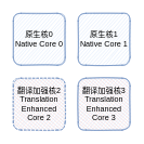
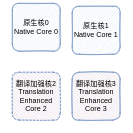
  <mxCell id="0" />
  <mxCell id="1" parent="0" />
  <mxCell id="2" value="" style="rounded=1;whiteSpace=wrap;html=1;sketch=1;gradientDirection=east;fillColor=#f8cecc;strokeColor=none;rotation=90;" parent="1" vertex="1"><mxGeometry x="20" y="120" width="80" height="80" as="geometry" /></mxCell>
  <mxCell id="3" value="" style="rounded=1;whiteSpace=wrap;html=1;sketch=1;gradientDirection=east;fillColor=#f8cecc;strokeColor=none;rotation=90;" parent="1" vertex="1"><mxGeometry x="120" y="120" width="80" height="80" as="geometry" /></mxCell>
- <mxCell id="4" value="原生核0&lt;br&gt;Native Core 0" style="rounded=1;whiteSpace=wrap;html=1;fillColor=#dae8fc;strokeColor=#6c8ebf;sketch=1;" parent="1" vertex="1"><mxGeometry x="20" y="20" width="80" height="80" as="geometry" /></mxCell>
- <mxCell id="5" value="原生核1&lt;br&gt;Native Core 1" style="rounded=1;whiteSpace=wrap;html=1;fillColor=#dae8fc;strokeColor=#6c8ebf;sketch=1;" parent="1" vertex="1"><mxGeometry x="120" y="20" width="80" height="80" as="geometry" /></mxCell>
+ <mxCell id="4" value="原生核0&lt;br&gt;Native Core 0" style="rounded=1;whiteSpace=wrap;html=1;fillColor=#dae8fc;strokeColor=#6c8ebf;sketch=1;" parent="1" vertex="1"><mxGeometry x="20" y="5" width="80" height="80" as="geometry" /></mxCell>
+ <mxCell id="5" value="原生核1&lt;br&gt;Native Core 1" style="rounded=1;whiteSpace=wrap;html=1;fillColor=#dae8fc;strokeColor=#6c8ebf;sketch=1;" parent="1" vertex="1"><mxGeometry x="120" y="10" width="80" height="80" as="geometry" /></mxCell>
  <mxCell id="6" value="翻译加强核2&lt;br&gt;Translation Enhanced Core 2" style="rounded=1;whiteSpace=wrap;html=1;fillColor=#dae8fc;strokeColor=#6c8ebf;gradientDirection=east;sketch=1;dashed=1;" parent="1" vertex="1"><mxGeometry x="20" y="120" width="80" height="80" as="geometry" /></mxCell>
  <mxCell id="7" value="翻译加强核3&lt;br&gt;Translation Enhanced Core 3" style="rounded=1;whiteSpace=wrap;html=1;fillColor=#dae8fc;strokeColor=#6c8ebf;gradientDirection=east;sketch=1;" parent="1" vertex="1"><mxGeometry x="120" y="120" width="80" height="80" as="geometry" /></mxCell>
